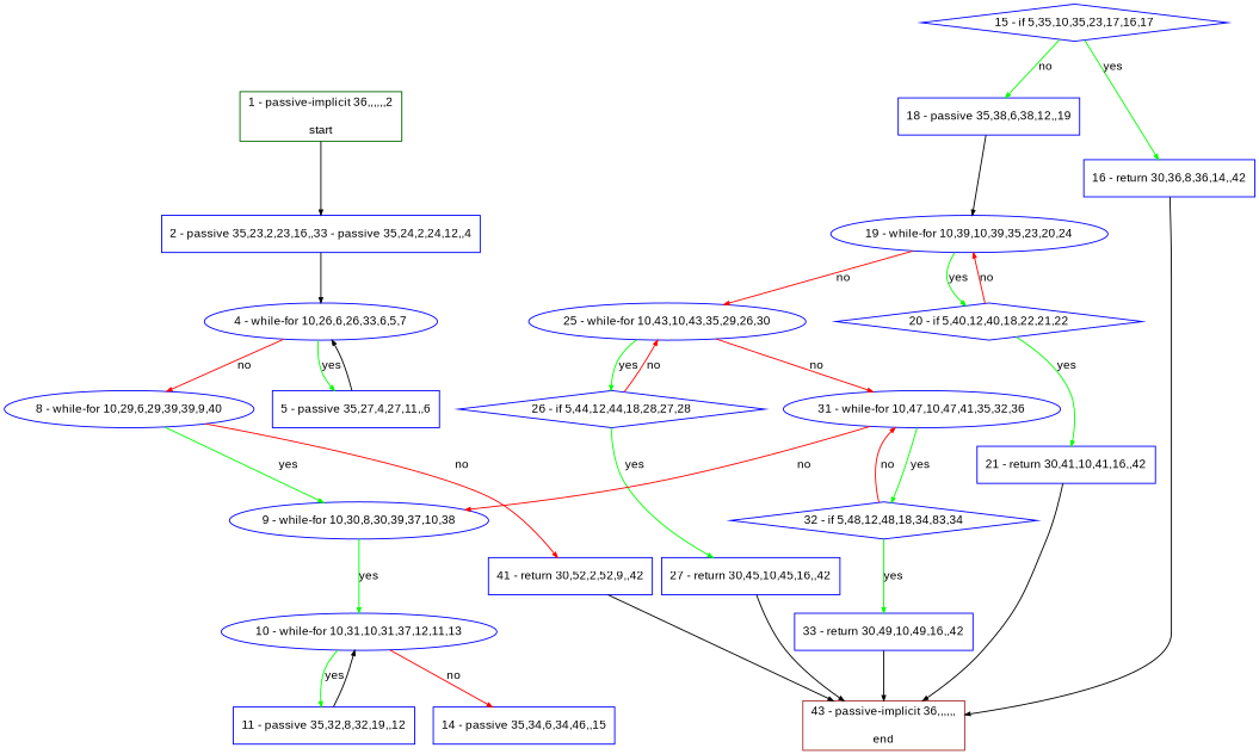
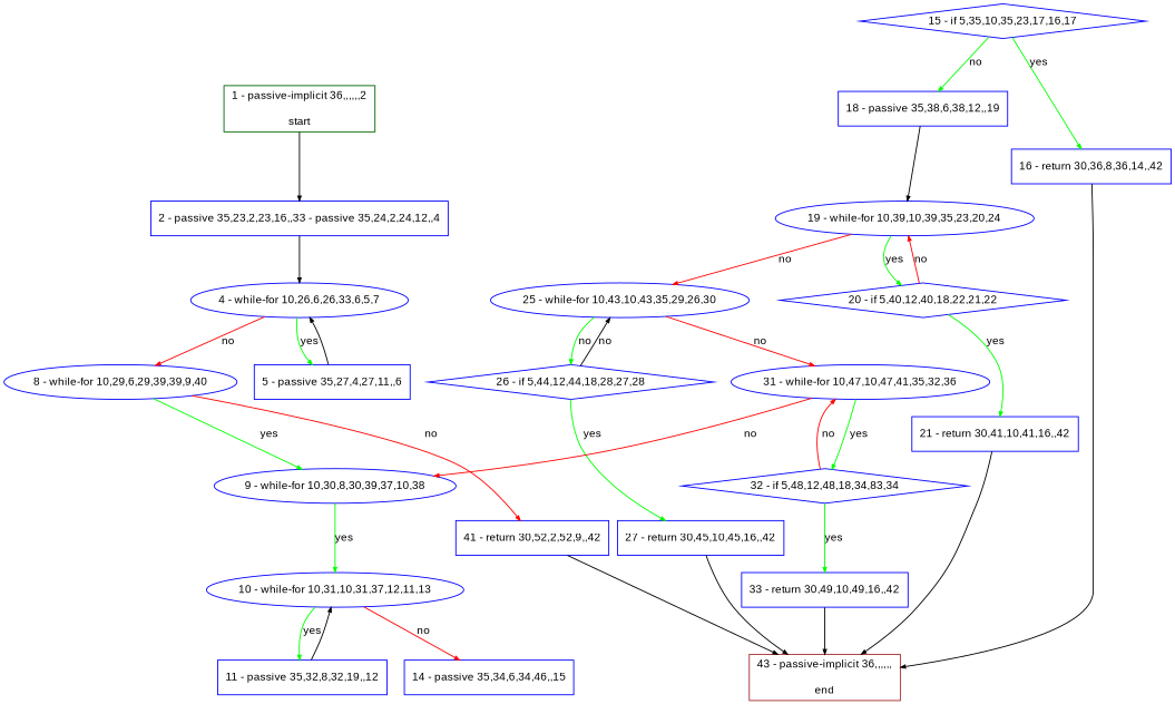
  digraph {
    bgcolor=white
    compound=true
    fillcolor="#FFFFCC"
    fontname=Arial
    fontsize=12
    pack=true
    packmode=clust
    style="rounded,filled"
    node [color="#0000ff" compound=true fillcolor="#ffffff" fixedsize=false fontname=Arial fontsize=12 node_initialized=no shape=box style=filled]
    edge [arrowhead=normal arrowsize=0.5 arrowtail=none color="#00ff00" compound=true dir=forward fontcolor=black fontname=Arial fontsize=12]
    n1 [label="2 - passive 35,23,2,23,16,,33 - passive 35,24,2,24,12,,4"]
    n2 [label="4 - while-for 10,26,6,26,33,6,5,7" shape=oval]
    n3 [label="5 - passive 35,27,4,27,11,,6"]
    n4 [label="8 - while-for 10,29,6,29,39,39,9,40" shape=oval]
    n5 [color="#006400" label="1 - passive-implicit 36,,,,,,2\n\nstart"]
    n6 [label="9 - while-for 10,30,8,30,39,37,10,38" shape=oval]
    n7 [label="41 - return 30,52,2,52,9,,42"]
    n8 [label="10 - while-for 10,31,10,31,37,12,11,13" shape=oval]
    n9 [color="#a52a2a" label="43 - passive-implicit 36,,,,,,\n\nend"]
    n10 [label="11 - passive 35,32,8,32,19,,12"]
    n11 [label="14 - passive 35,34,6,34,46,,15"]
    n12 [label="15 - if 5,35,10,35,23,17,16,17" shape=diamond]
    n13 [label="16 - return 30,36,8,36,14,,42"]
    n14 [label="18 - passive 35,38,6,38,12,,19"]
    n15 [label="19 - while-for 10,39,10,39,35,23,20,24" shape=oval]
    n16 [label="20 - if 5,40,12,40,18,22,21,22" shape=diamond]
    n17 [label="25 - while-for 10,43,10,43,35,29,26,30" shape=oval]
    n18 [label="21 - return 30,41,10,41,16,,42"]
    n19 [label="26 - if 5,44,12,44,18,28,27,28" shape=diamond]
    n20 [label="31 - while-for 10,47,10,47,41,35,32,36" shape=oval]
    n21 [label="27 - return 30,45,10,45,16,,42"]
    n22 [label="32 - if 5,48,12,48,18,34,83,34" shape=diamond]
    n23 [label="33 - return 30,49,10,49,16,,42"]
    n1 -> n2 [color="#000000"]
    n2 -> n3 [label=yes]
    n2 -> n4 [color="#ff0000" label=no]
    n3 -> n2 [color="#000000"]
    n4 -> n6 [label=yes]
    n4 -> n7 [color="#ff0000" label=no]
    n5 -> n1 [color="#000000"]
    n6 -> n8 [label=yes]
    n7 -> n9 [color="#000000"]
    n8 -> n10 [label=yes]
    n8 -> n11 [color="#ff0000" label=no]
    n10 -> n8 [color="#000000"]
    n12 -> n13 [label=yes]
    n12 -> n14 [label=no]
    n13 -> n9 [color="#000000"]
    n14 -> n15 [color="#000000"]
    n15 -> n16 [label=yes]
    n15 -> n17 [color="#ff0000" label=no]
    n16 -> n15 [color="#ff0000" label=no]
    n16 -> n18 [label=yes]
-   n17 -> n19 [label=yes]
+   n17 -> n19 [label=no]
    n17 -> n20 [color="#ff0000" label=no]
    n18 -> n9 [color="#000000"]
-   n19 -> n17 [color="#ff0000" label=no]
+   n19 -> n17 [color="#000000" label=no]
    n19 -> n21 [label=yes]
    n20 -> n6 [color="#ff0000" label=no]
    n20 -> n22 [label=yes]
    n21 -> n9 [color="#000000"]
    n22 -> n20 [color="#ff0000" label=no]
    n22 -> n23 [label=yes]
    n23 -> n9 [color="#000000"]
  }
